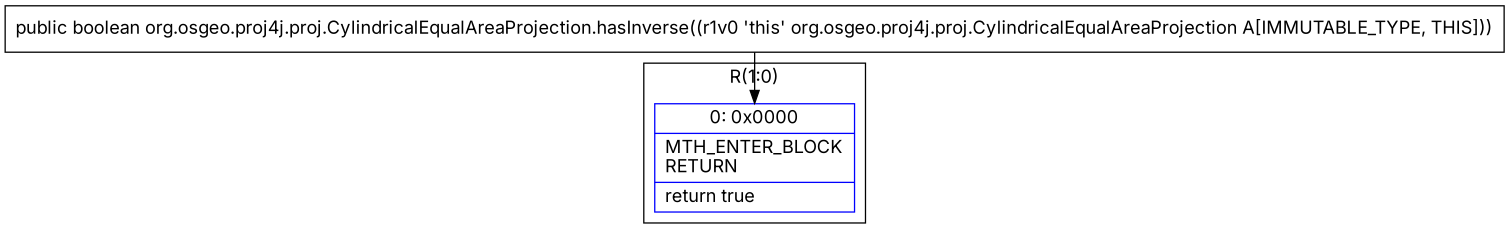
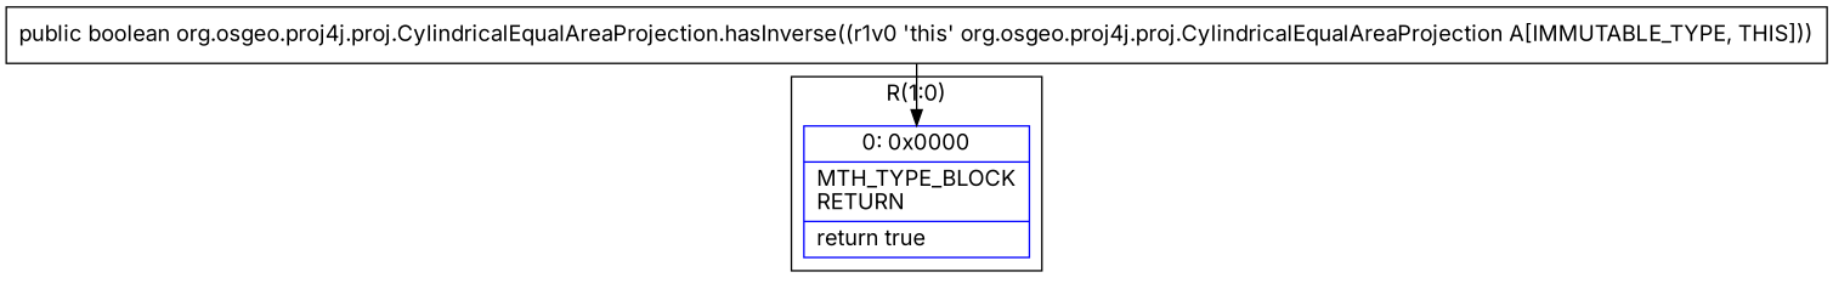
  digraph {
    fontname=Inter
    node [shape=record fontname=Inter]
-   n1 [color=blue label="{0\:\ 0x0000|MTH_ENTER_BLOCK\lRETURN\l|return true\l}"]
+   n1 [color=blue label="{0\:\ 0x0000|MTH_TYPE_BLOCK\lRETURN\l|return true\l}"]
    n2 [label="{public boolean org.osgeo.proj4j.proj.CylindricalEqualAreaProjection.hasInverse((r1v0 'this' org.osgeo.proj4j.proj.CylindricalEqualAreaProjection A[IMMUTABLE_TYPE, THIS])) }"]
    subgraph cluster_1 {
      label="R(1:0)"
      n1
    }
    n2 -> n1 [fontname=Inter]
  }
